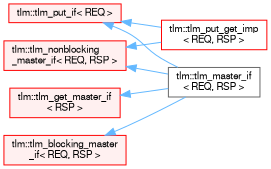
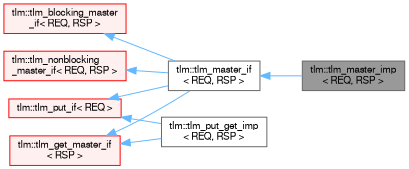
  digraph {
    rankdir=LR
    node [color=red fillcolor="#FFF0F0" fontname=FreeSans fontsize=10 shape=box style=filled]
    edge [color=steelblue1 dir=back fontname=FreeSans fontsize=10 labelfontname=FreeSans labelfontsize=10 style=solid]
-   n2 [fillcolor=white height=0.2 label="tlm::tlm_put_get_imp\l\< REQ, RSP \>" width=0.4]
+   n1 [color=gray40 fillcolor=grey60 fontcolor=black height=0.2 label="tlm::tlm_master_imp\l\< REQ, RSP \>" width=0.4]
+   n2 [color=gray40 fillcolor=white height=0.2 label="tlm::tlm_put_get_imp\l\< REQ, RSP \>" width=0.4]
    n3 [height=0.2 label="tlm::tlm_put_if\< REQ \>" width=0.4]
    n4 [color=gray40 fillcolor=white height=0.2 label="tlm::tlm_master_if\l\< REQ, RSP \>" width=0.4]
    n5 [height=0.2 label="tlm::tlm_get_master_if\l\< RSP \>" width=0.4]
    n6 [height=0.2 label="tlm::tlm_blocking_master\l_if\< REQ, RSP \>" width=0.4]
    n7 [height=0.2 label="tlm::tlm_nonblocking\l_master_if\< REQ, RSP \>" width=0.4]
    n3 -> n2
    n3 -> n4
-   n7 -> n2
+   n4 -> n1
+   n5 -> n2
    n5 -> n4
    n6 -> n4
    n7 -> n4
  }
